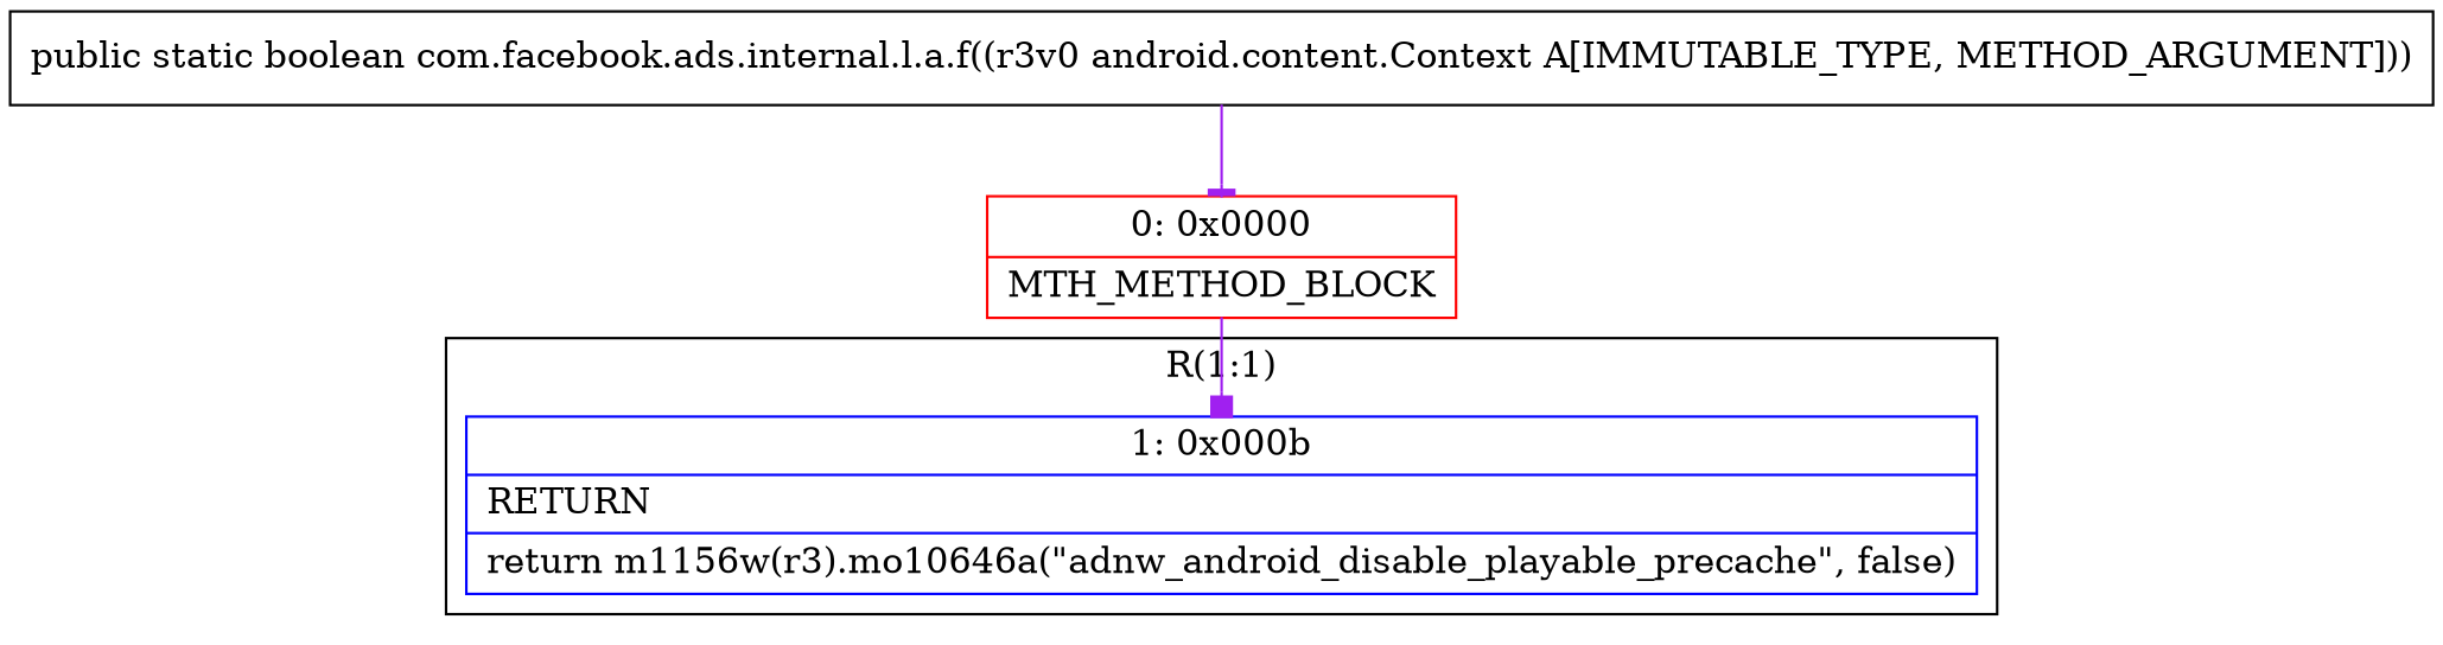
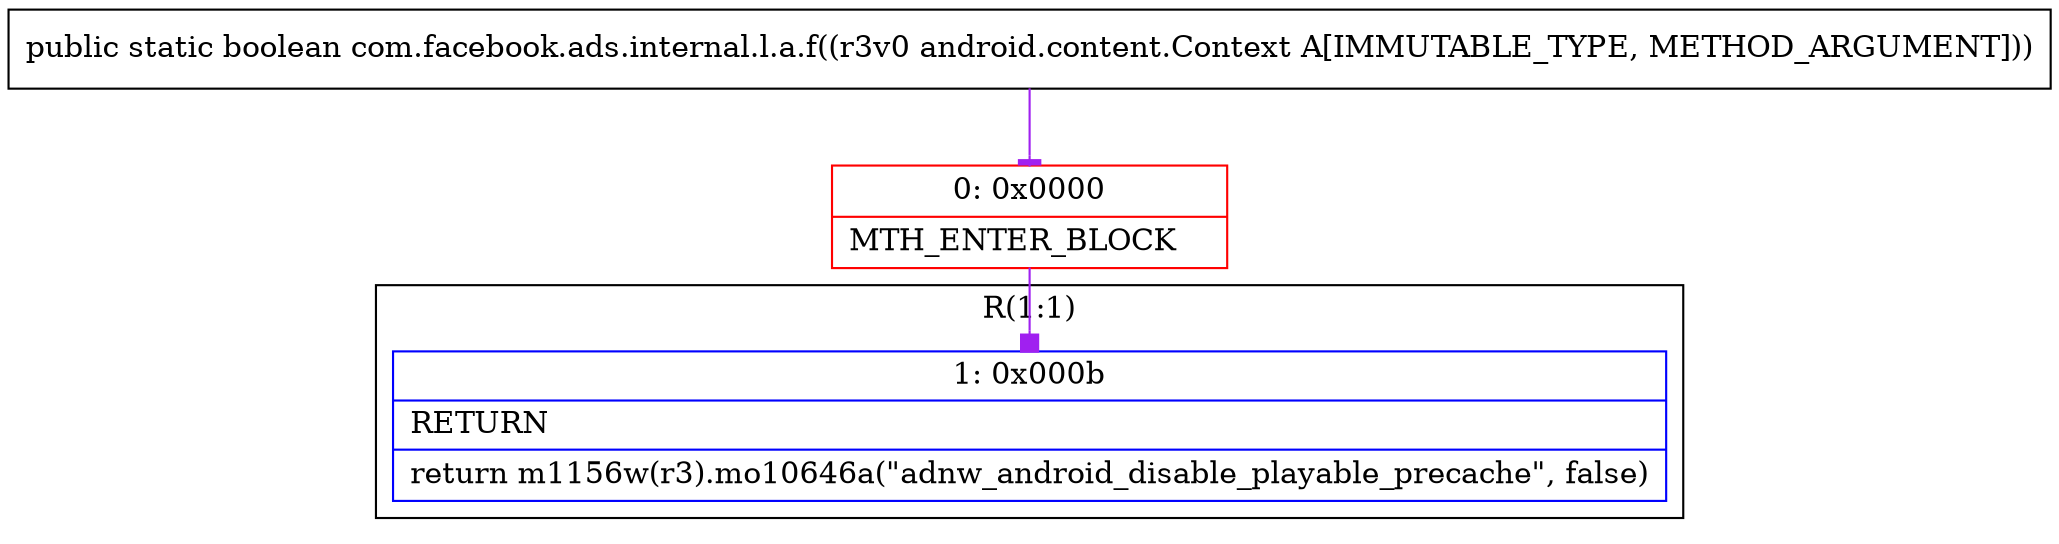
  digraph {
    node [shape=record]
    edge [color=purple]
    n1 [color=blue label="{1\:\ 0x000b|RETURN\l|return m1156w(r3).mo10646a(\"adnw_android_disable_playable_precache\", false)\l}"]
-   n2 [color=red label="{0\:\ 0x0000|MTH_METHOD_BLOCK\l}"]
+   n2 [color=red label="{0\:\ 0x0000|MTH_ENTER_BLOCK\l}"]
    n3 [label="{public static boolean com.facebook.ads.internal.l.a.f((r3v0 android.content.Context A[IMMUTABLE_TYPE, METHOD_ARGUMENT])) }"]
    subgraph cluster_1 {
      label="R(1:1)"
      n1
    }
    n2 -> n1 [arrowhead=box]
    n3 -> n2 [arrowhead=tee]
  }
